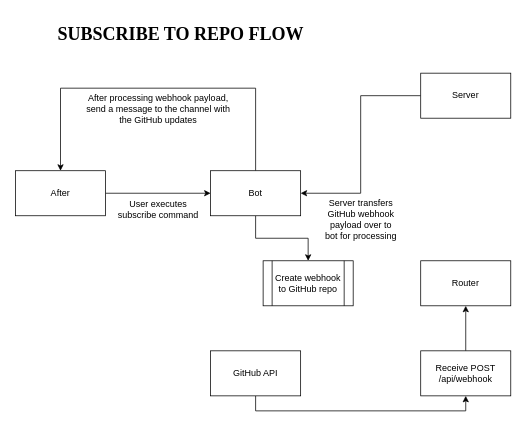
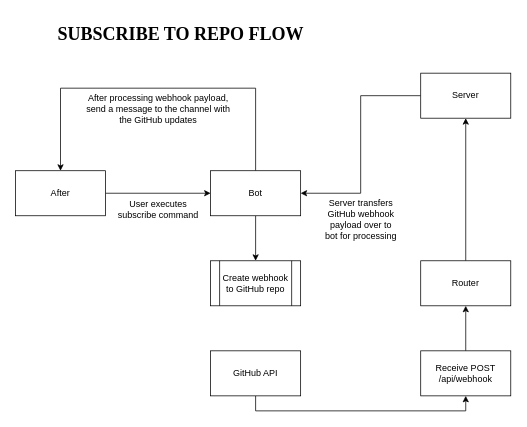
  <mxCell id="0" />
  <mxCell id="1" parent="0" />
  <mxCell id="2" style="edgeStyle=orthogonalEdgeStyle;rounded=0;orthogonalLoop=1;jettySize=auto;html=1;entryX=0;entryY=0.5;entryDx=0;entryDy=0;startArrow=classic;startFill=1;endArrow=none;endFill=0;" parent="1" source="5" target="6" edge="1"><mxGeometry relative="1" as="geometry" /></mxCell>
  <mxCell id="3" style="edgeStyle=orthogonalEdgeStyle;rounded=0;orthogonalLoop=1;jettySize=auto;html=1;entryX=0.5;entryY=0;entryDx=0;entryDy=0;startArrow=none;startFill=0;endArrow=classic;endFill=1;" parent="1" source="5" target="13" edge="1"><mxGeometry relative="1" as="geometry" /></mxCell>
  <mxCell id="4" style="edgeStyle=orthogonalEdgeStyle;rounded=0;orthogonalLoop=1;jettySize=auto;html=1;entryX=0.5;entryY=0;entryDx=0;entryDy=0;startArrow=none;startFill=0;endArrow=classic;endFill=1;" parent="1" source="5" target="12" edge="1"><mxGeometry relative="1" as="geometry"><Array as="points"><mxPoint x="340" y="117" /><mxPoint x="80" y="117" /></Array></mxGeometry></mxCell>
  <mxCell id="5" value="Bot" style="rounded=0;whiteSpace=wrap;html=1;" parent="1" vertex="1"><mxGeometry x="280" y="227" width="120" height="60" as="geometry" /></mxCell>
  <mxCell id="6" value="Server" style="rounded=0;whiteSpace=wrap;html=1;" parent="1" vertex="1"><mxGeometry x="560" y="97" width="120" height="60" as="geometry" /></mxCell>
+ <mxCell id="7" style="edgeStyle=orthogonalEdgeStyle;rounded=0;orthogonalLoop=1;jettySize=auto;html=1;entryX=0.5;entryY=1;entryDx=0;entryDy=0;startArrow=none;startFill=0;endArrow=classic;endFill=1;" parent="1" source="8" target="6" edge="1"><mxGeometry relative="1" as="geometry" /></mxCell>
  <mxCell id="8" value="Router" style="rounded=0;whiteSpace=wrap;html=1;" parent="1" vertex="1"><mxGeometry x="560" y="347" width="120" height="60" as="geometry" /></mxCell>
  <mxCell id="9" style="edgeStyle=orthogonalEdgeStyle;rounded=0;orthogonalLoop=1;jettySize=auto;html=1;entryX=0.5;entryY=1;entryDx=0;entryDy=0;startArrow=none;startFill=0;endArrow=classic;endFill=1;" parent="1" source="10" target="8" edge="1"><mxGeometry relative="1" as="geometry" /></mxCell>
  <mxCell id="10" value="Receive POST /api/webhook" style="rounded=0;whiteSpace=wrap;html=1;" parent="1" vertex="1"><mxGeometry x="560" y="467" width="120" height="60" as="geometry" /></mxCell>
  <mxCell id="11" style="edgeStyle=orthogonalEdgeStyle;rounded=0;orthogonalLoop=1;jettySize=auto;html=1;entryX=0;entryY=0.5;entryDx=0;entryDy=0;startArrow=none;startFill=0;endArrow=classic;endFill=1;" parent="1" source="12" target="5" edge="1"><mxGeometry relative="1" as="geometry" /></mxCell>
  <mxCell id="12" value="After" style="rounded=0;whiteSpace=wrap;html=1;" parent="1" vertex="1"><mxGeometry x="20" y="227" width="120" height="60" as="geometry" /></mxCell>
- <mxCell id="13" value="Create webhook to GitHub repo" style="shape=process;whiteSpace=wrap;html=1;backgroundOutline=1;" parent="1" vertex="1"><mxGeometry x="350" y="347" width="120" height="60" as="geometry" /></mxCell>
+ <mxCell id="13" value="Create webhook to GitHub repo" style="shape=process;whiteSpace=wrap;html=1;backgroundOutline=1;" parent="1" vertex="1"><mxGeometry x="280" y="347" width="120" height="60" as="geometry" /></mxCell>
  <mxCell id="14" style="edgeStyle=orthogonalEdgeStyle;rounded=0;orthogonalLoop=1;jettySize=auto;html=1;entryX=0.5;entryY=1;entryDx=0;entryDy=0;startArrow=none;startFill=0;endArrow=classic;endFill=1;exitX=0.5;exitY=1;exitDx=0;exitDy=0;" parent="1" source="16" target="10" edge="1"><mxGeometry relative="1" as="geometry"><mxPoint x="320" y="617.138" as="sourcePoint" /><Array as="points"><mxPoint x="340" y="547" /><mxPoint x="620" y="547" /></Array></mxGeometry></mxCell>
  <mxCell id="15" value="&lt;div&gt;Server transfers&lt;/div&gt;&lt;div&gt;GitHub webhook&lt;/div&gt;&lt;div&gt;payload over to&lt;/div&gt;&lt;div&gt;bot for processing&lt;br&gt;&lt;/div&gt;" style="text;html=1;align=center;verticalAlign=middle;resizable=0;points=[];;autosize=1;" parent="1" vertex="1"><mxGeometry x="415" y="262" width="130" height="60" as="geometry" /></mxCell>
  <mxCell id="16" value="GitHub API" style="rounded=0;whiteSpace=wrap;html=1;" parent="1" vertex="1"><mxGeometry x="280" y="467" width="120" height="60" as="geometry" /></mxCell>
  <mxCell id="17" value="&lt;div&gt;User executes&lt;/div&gt;&lt;div&gt;subscribe command&lt;br&gt;&lt;/div&gt;" style="text;html=1;align=center;verticalAlign=middle;resizable=0;points=[];;autosize=1;" parent="1" vertex="1"><mxGeometry x="140" y="264" width="140" height="30" as="geometry" /></mxCell>
  <mxCell id="18" value="&lt;div&gt;After processing webhook payload,&lt;/div&gt;&lt;div&gt;send a message to the channel with&lt;/div&gt;&lt;div&gt;the GitHub updates&lt;br&gt;&lt;/div&gt;" style="text;html=1;align=center;verticalAlign=middle;resizable=0;points=[];;autosize=1;" parent="1" vertex="1"><mxGeometry x="90" y="120" width="240" height="50" as="geometry" /></mxCell>
  <mxCell id="19" value="&lt;h1&gt;SUBSCRIBE TO REPO FLOW&lt;/h1&gt;" style="text;html=1;align=center;verticalAlign=middle;resizable=0;points=[];;autosize=1;fontStyle=1;fontFamily=Tahoma;" parent="1" vertex="1"><mxGeometry x="40" y="20" width="400" height="50" as="geometry" /></mxCell>
